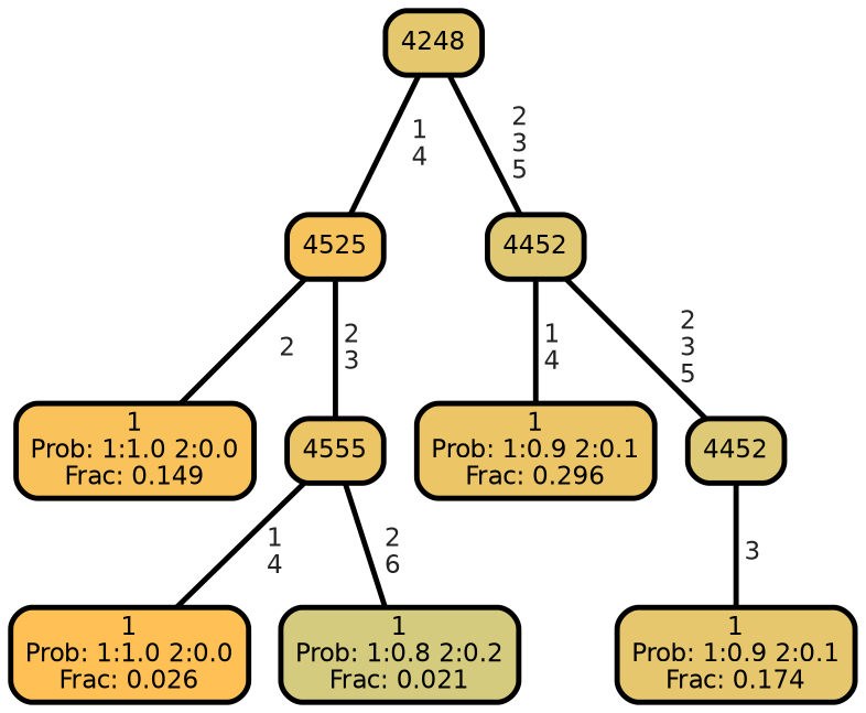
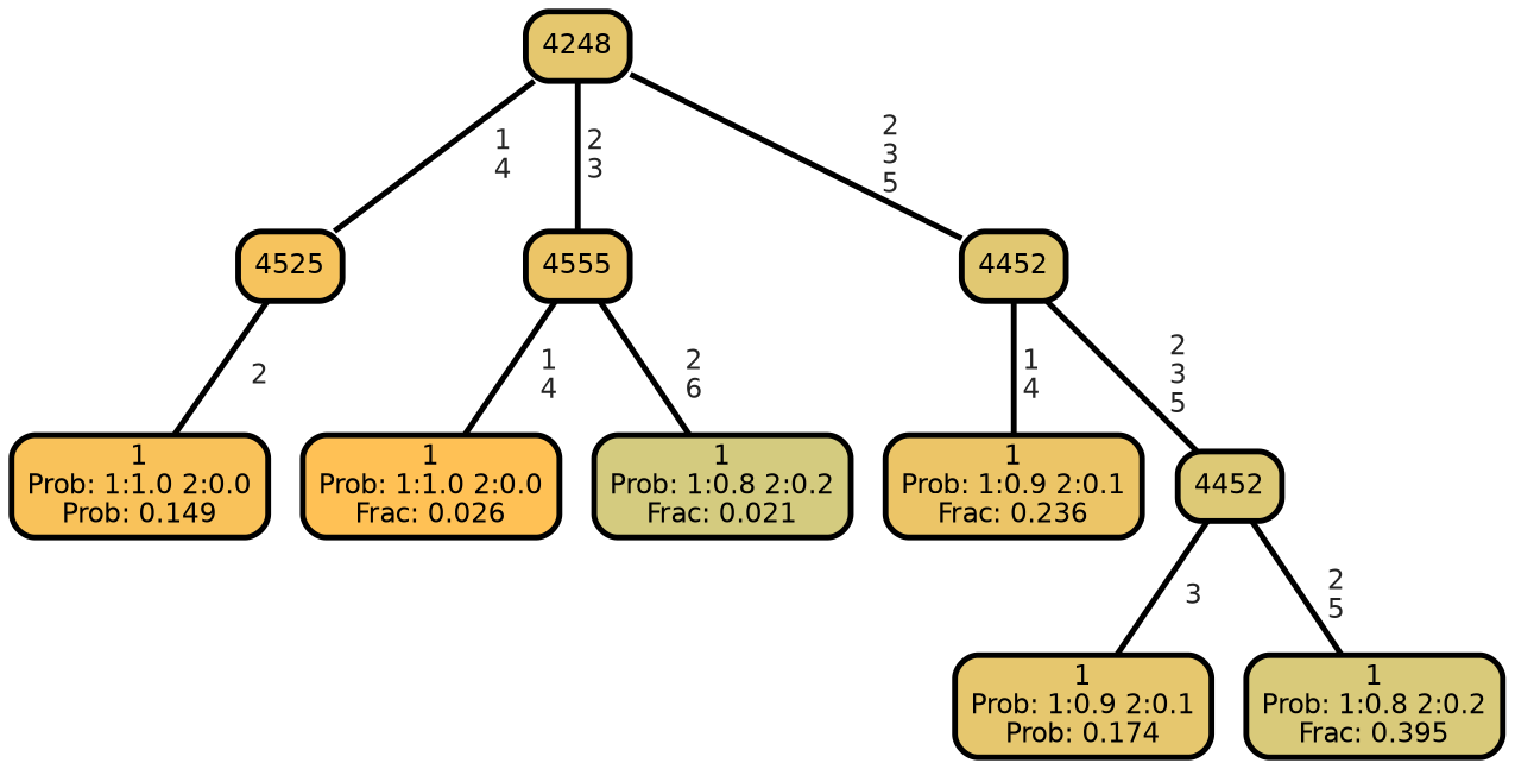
  graph {
    ranksep="0 equally"
    splines=straight
    node [color=black fillcolor="#ecc567" fontcolor=black fontname=helvetica penwidth=3 shape=box style="filled, rounded"]
    edge [color=black fontcolor=grey14 fontname=helvetica fontweight=bold penwidth=3]
-   n1 [fillcolor="#f9c25a" label="1\nProb: 1:1.0 2:0.0\nFrac: 0.149"]
+   n1 [fillcolor="#f9c25a" label="1\nProb: 1:1.0 2:0.0\nProb: 0.149"]
    n2 [fillcolor="#f6c35d" label=4525]
    n3 [label=4555]
    n4 [fillcolor="#ffc155" label="1\nProb: 1:1.0 2:0.0\nFrac: 0.026"]
    n5 [fillcolor="#d4cb7f" label="1\nProb: 1:0.8 2:0.2\nFrac: 0.021"]
    n6 [fillcolor="#e5c76e" label=4248]
    n7 [fillcolor="#e1c872" label=4452]
-   n8 [label="1\nProb: 1:0.9 2:0.1\nFrac: 0.296"]
+   n8 [label="1\nProb: 1:0.9 2:0.1\nFrac: 0.236"]
    n9 [fillcolor="#ddc976" label=4452]
-   n10 [fillcolor="#e6c76e" label="1\nProb: 1:0.9 2:0.1\nFrac: 0.174"]
+   n10 [fillcolor="#e6c76e" label="1\nProb: 1:0.9 2:0.1\nProb: 0.174"]
+   n11 [fillcolor="#d9ca7a" label="1\nProb: 1:0.8 2:0.2\nFrac: 0.395"]
    subgraph sub_1 {
      rank=same
    }
    n2 -- n1 [label=" 2"]
-   n2 -- n3 [label=" 2\n 3"]
+   n6 -- n3 [label=" 2\n 3"]
    n3 -- n4 [label=" 1\n 4"]
    n3 -- n5 [label=" 2\n 6"]
    n6 -- n2 [label=" 1\n 4"]
    n6 -- n7 [label=" 2\n 3\n 5"]
    n7 -- n8 [label=" 1\n 4"]
    n7 -- n9 [label=" 2\n 3\n 5"]
    n9 -- n10 [label=" 3"]
+   n9 -- n11 [label=" 2\n 5"]
  }
